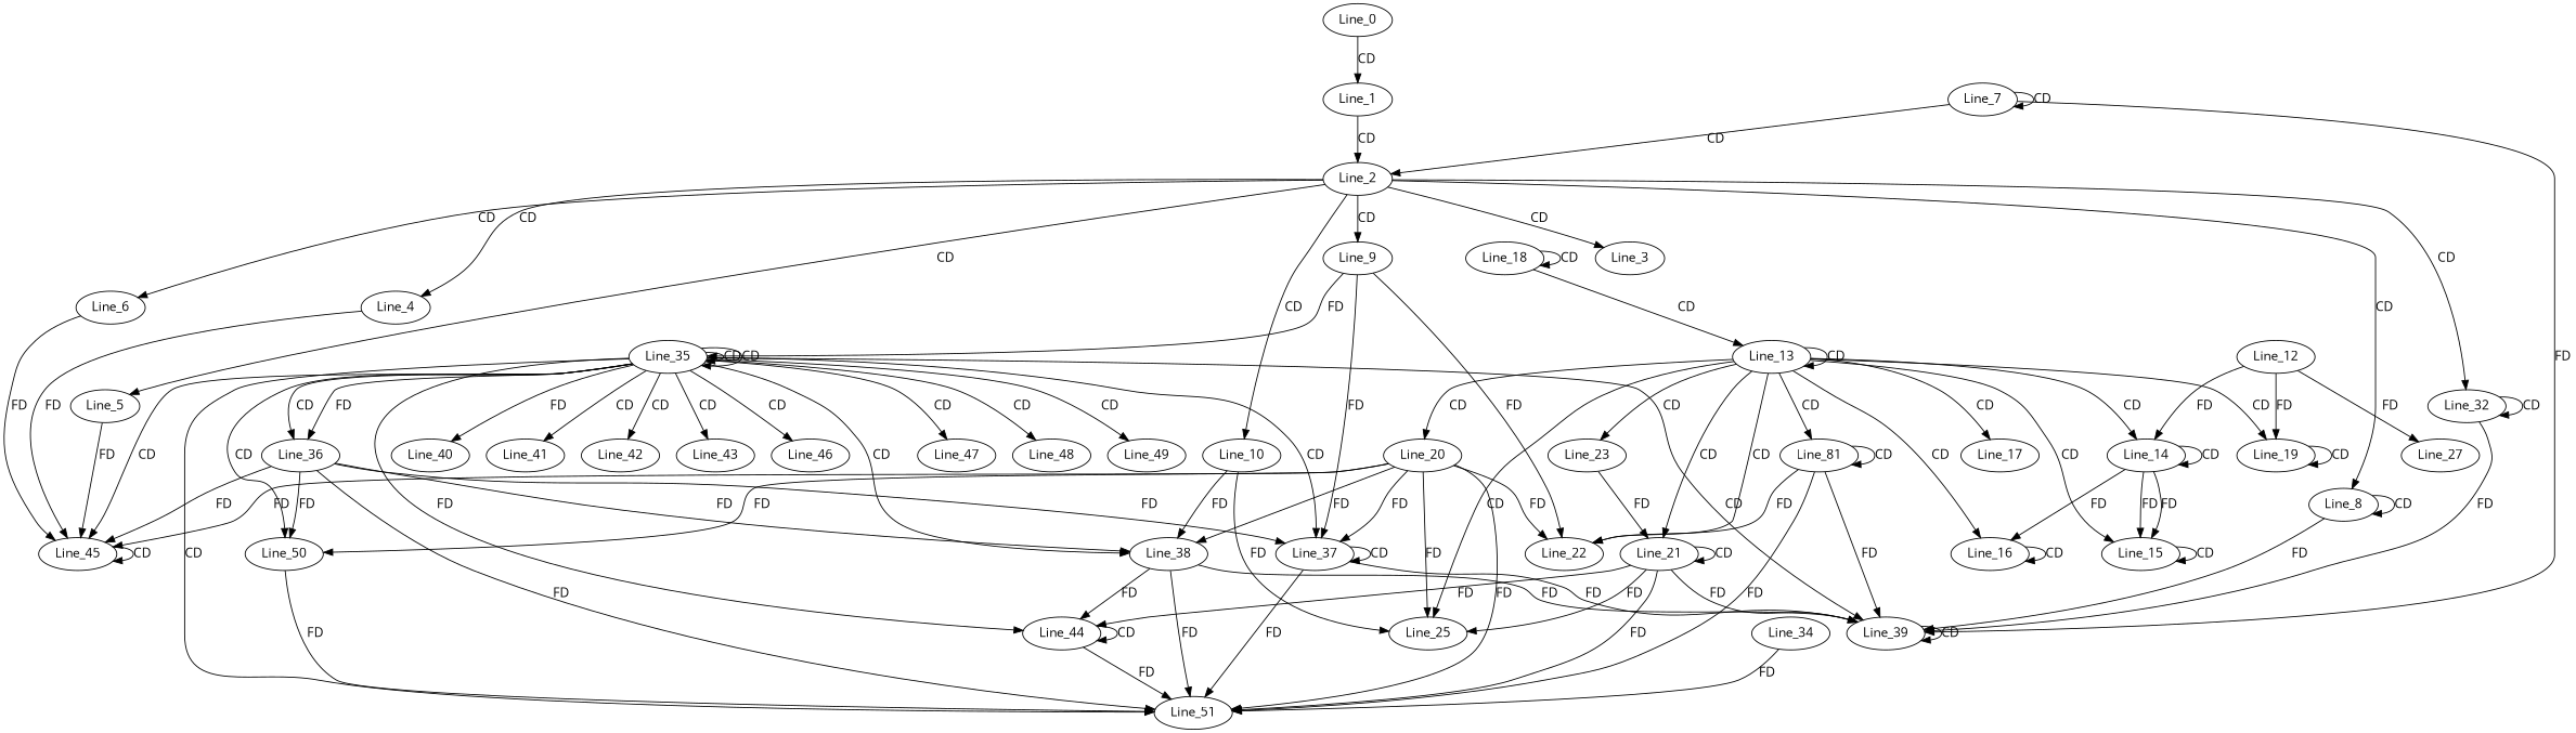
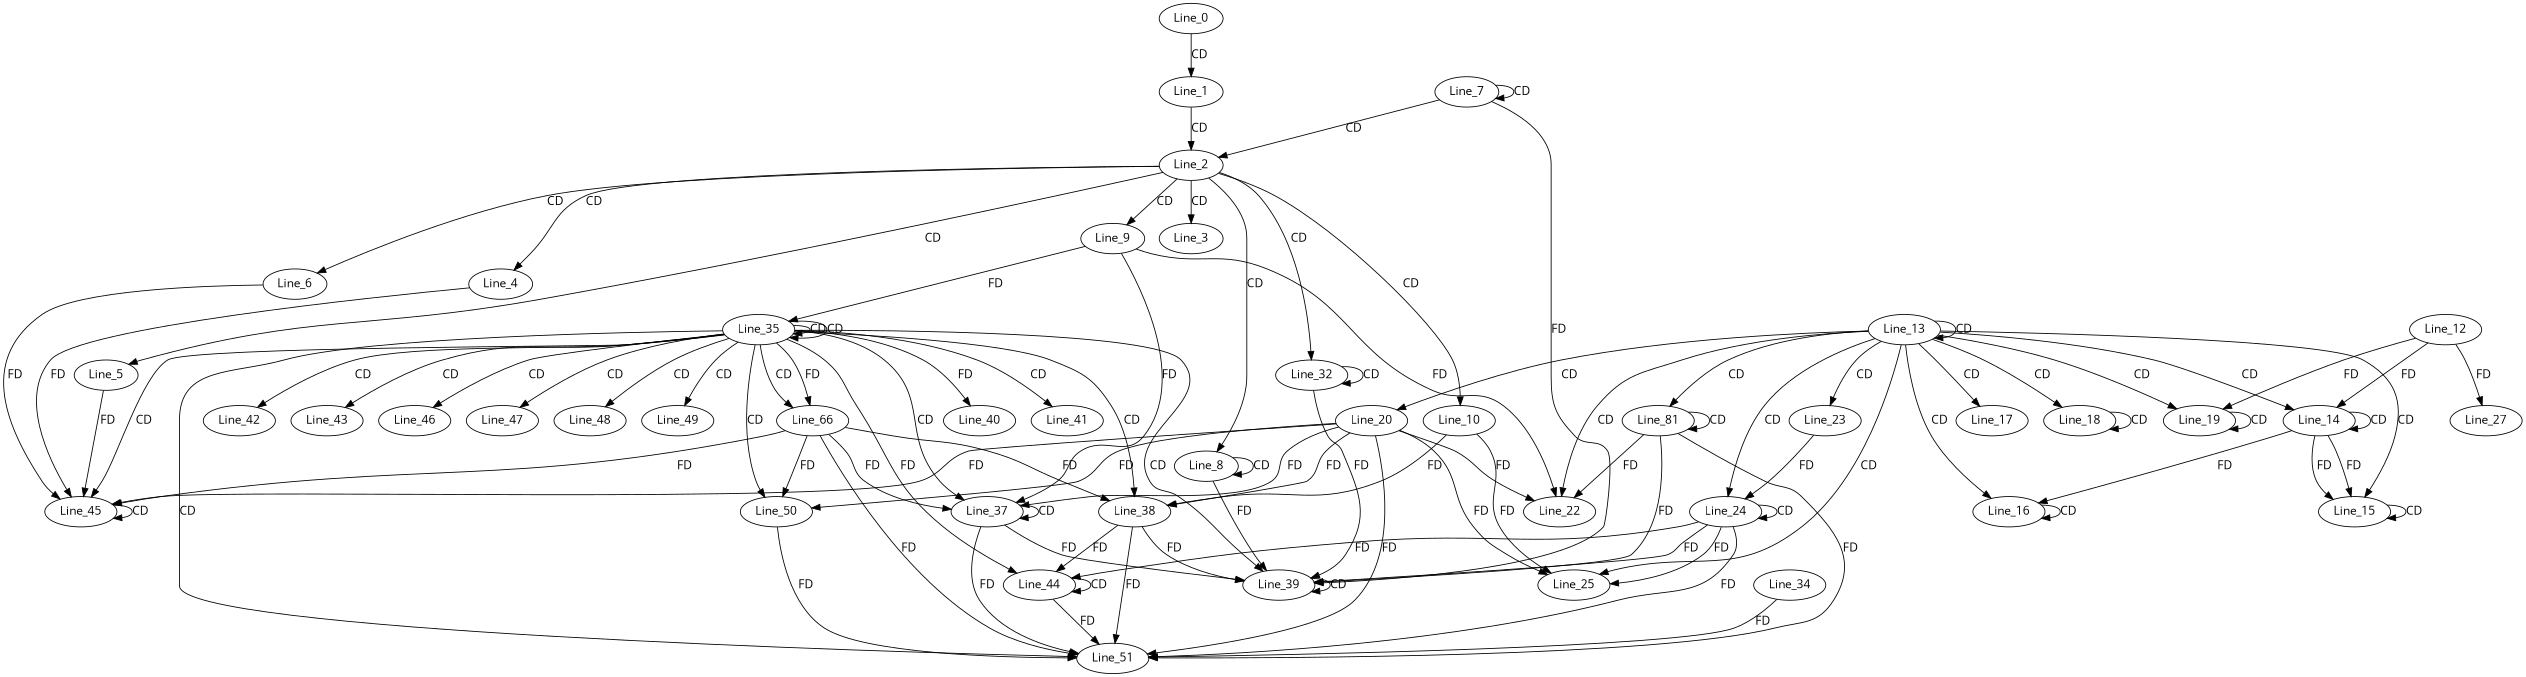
  digraph {
    fontname="Open Sans"
    node [fontname="Open Sans"]
    edge [fontname="Open Sans"]
    Line_0
    Line_1
    Line_2
    Line_3
    Line_4
    Line_5
    Line_6
    Line_8
    Line_9
    Line_10
    Line_32
    Line_45
    Line_7
    Line_39
    Line_22
    Line_35
    Line_37
    Line_25
    Line_38
    Line_50
    Line_51
    Line_44
-   Line_36
+   Line_36 [label=Line_66]
    Line_40
    Line_41
    Line_42
    Line_43
    Line_46
    Line_47
    Line_48
    Line_49
    Line_13
    Line_14
    Line_15
    Line_16
    Line_17
    Line_18
    Line_19
    Line_20
    n40 [label=Line_81]
    Line_23
-   Line_24 [label=Line_21]
+   Line_24
    Line_12
    Line_27
    Line_34
    Line_0 -> Line_1 [label=CD]
    Line_1 -> Line_2 [label=CD]
    Line_2 -> Line_3 [label=CD]
    Line_2 -> Line_4 [label=CD]
    Line_2 -> Line_5 [label=CD]
    Line_2 -> Line_6 [label=CD]
    Line_2 -> Line_8 [label=CD]
    Line_2 -> Line_9 [label=CD]
    Line_2 -> Line_10 [label=CD]
    Line_2 -> Line_32 [label=CD]
    Line_4 -> Line_45 [label=FD]
    Line_5 -> Line_45 [label=FD]
    Line_6 -> Line_45 [label=FD]
    Line_8 -> Line_8 [label=CD]
    Line_8 -> Line_39 [label=FD]
    Line_9 -> Line_22 [label=FD]
    Line_9 -> Line_35 [label=FD]
    Line_9 -> Line_37 [label=FD]
    Line_10 -> Line_25 [label=FD]
    Line_10 -> Line_38 [label=FD]
    Line_32 -> Line_32 [label=CD]
    Line_32 -> Line_39 [label=FD]
    Line_45 -> Line_45 [label=CD]
    Line_7 -> Line_2 [label=CD]
    Line_7 -> Line_7 [label=CD]
    Line_7 -> Line_39 [label=FD]
    Line_39 -> Line_39 [label=CD]
    Line_35 -> Line_45 [label=CD]
    Line_35 -> Line_39 [label=CD]
    Line_35 -> Line_35 [label=CD]
    Line_35 -> Line_35 [label=CD]
    Line_35 -> Line_37 [label=CD]
    Line_35 -> Line_38 [label=CD]
    Line_35 -> Line_50 [label=CD]
    Line_35 -> Line_51 [label=CD]
    Line_35 -> Line_44 [label=FD]
    Line_35 -> Line_36 [label=CD]
    Line_35 -> Line_36 [label=FD]
    Line_35 -> Line_40 [label=FD]
    Line_35 -> Line_41 [label=CD]
    Line_35 -> Line_42 [label=CD]
    Line_35 -> Line_43 [label=CD]
    Line_35 -> Line_46 [label=CD]
    Line_35 -> Line_47 [label=CD]
    Line_35 -> Line_48 [label=CD]
    Line_35 -> Line_49 [label=CD]
    Line_37 -> Line_39 [label=FD]
    Line_37 -> Line_37 [label=CD]
    Line_37 -> Line_51 [label=FD]
    Line_38 -> Line_39 [label=FD]
    Line_38 -> Line_51 [label=FD]
    Line_38 -> Line_44 [label=FD]
    Line_50 -> Line_51 [label=FD]
    Line_44 -> Line_51 [label=FD]
    Line_44 -> Line_44 [label=CD]
    Line_36 -> Line_45 [label=FD]
    Line_36 -> Line_37 [label=FD]
    Line_36 -> Line_38 [label=FD]
    Line_36 -> Line_50 [label=FD]
    Line_36 -> Line_51 [label=FD]
    Line_13 -> Line_22 [label=CD]
    Line_13 -> Line_25 [label=CD]
    Line_13 -> Line_13 [label=CD]
    Line_13 -> Line_14 [label=CD]
    Line_13 -> Line_15 [label=CD]
    Line_13 -> Line_16 [label=CD]
    Line_13 -> Line_17 [label=CD]
-   Line_18 -> Line_13 [label=CD]
+   Line_13 -> Line_18 [label=CD]
    Line_13 -> Line_19 [label=CD]
    Line_13 -> Line_20 [label=CD]
    Line_13 -> n40 [label=CD]
    Line_13 -> Line_23 [label=CD]
    Line_13 -> Line_24 [label=CD]
    Line_14 -> Line_14 [label=CD]
    Line_14 -> Line_15 [label=FD]
    Line_14 -> Line_15 [label=FD]
    Line_14 -> Line_16 [label=FD]
    Line_15 -> Line_15 [label=CD]
    Line_16 -> Line_16 [label=CD]
    Line_18 -> Line_18 [label=CD]
    Line_19 -> Line_19 [label=CD]
    Line_20 -> Line_45 [label=FD]
    Line_20 -> Line_22 [label=FD]
    Line_20 -> Line_37 [label=FD]
    Line_20 -> Line_25 [label=FD]
    Line_20 -> Line_38 [label=FD]
    Line_20 -> Line_50 [label=FD]
    Line_20 -> Line_51 [label=FD]
    n40 -> Line_39 [label=FD]
    n40 -> Line_22 [label=FD]
    n40 -> Line_51 [label=FD]
    n40 -> n40 [label=CD]
    Line_23 -> Line_24 [label=FD]
    Line_24 -> Line_39 [label=FD]
    Line_24 -> Line_25 [label=FD]
    Line_24 -> Line_51 [label=FD]
    Line_24 -> Line_44 [label=FD]
    Line_24 -> Line_24 [label=CD]
    Line_12 -> Line_14 [label=FD]
    Line_12 -> Line_19 [label=FD]
    Line_12 -> Line_27 [label=FD]
    Line_34 -> Line_51 [label=FD]
  }
